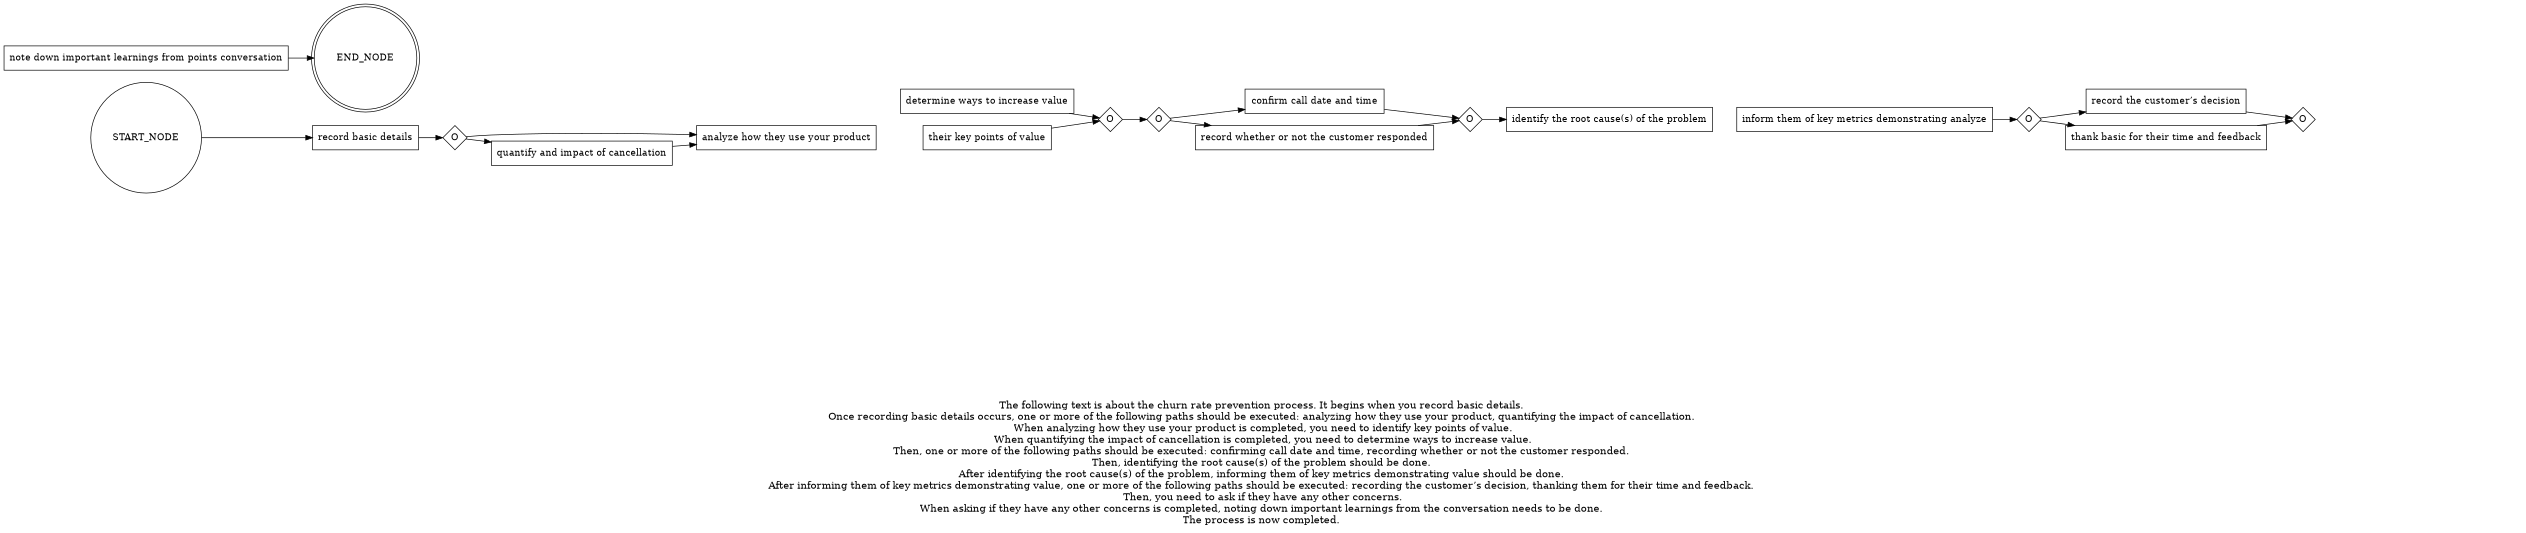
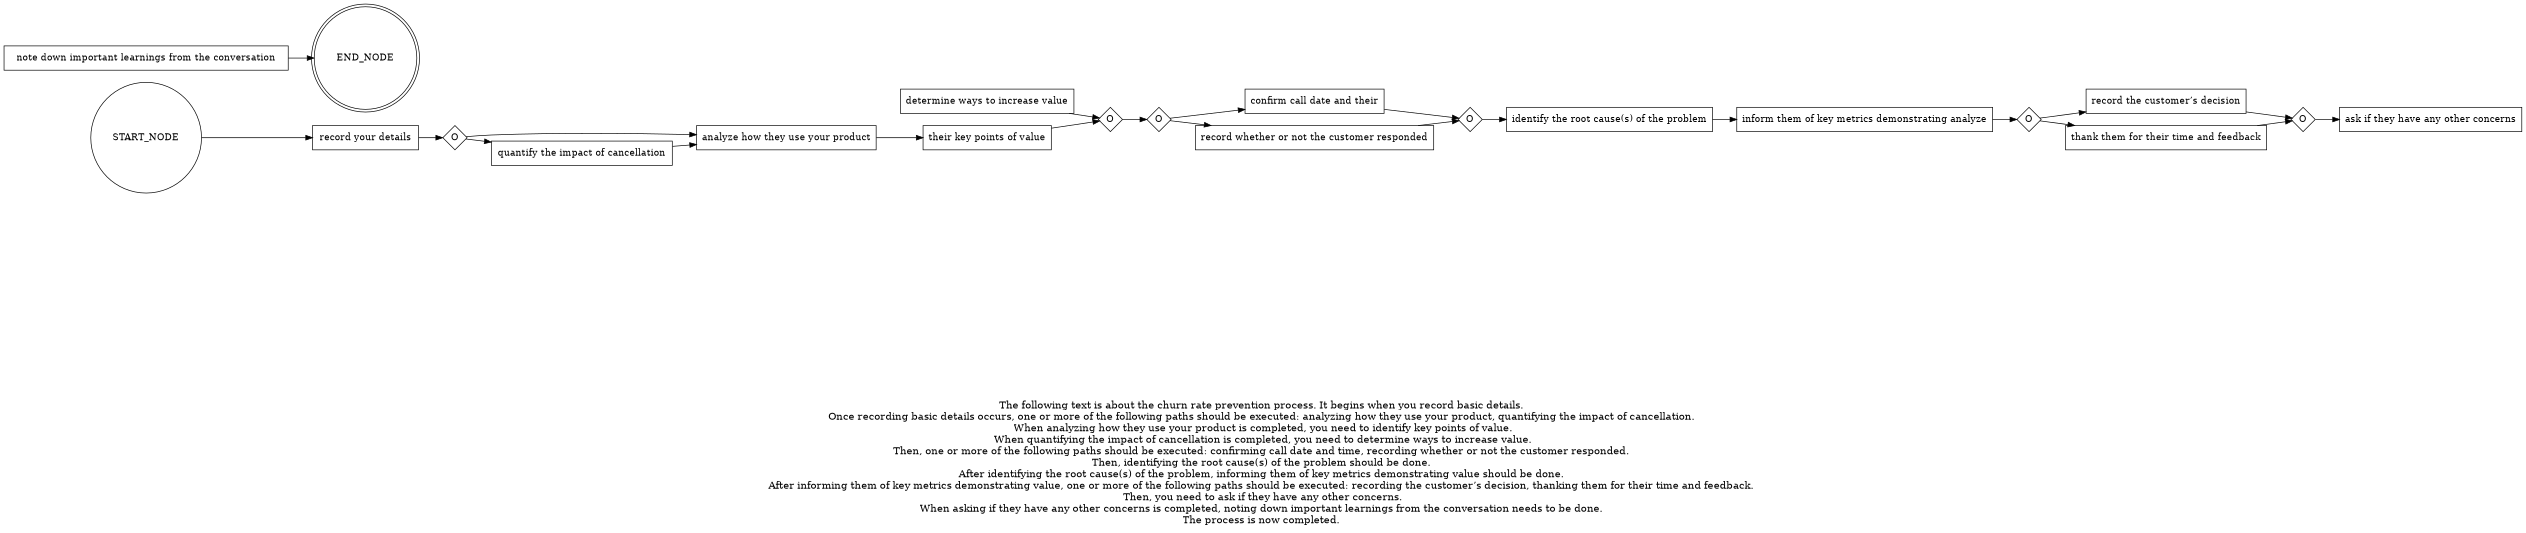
  digraph {
    fontsize=15
    label="\n\n\nThe following text is about the churn rate prevention process. It begins when you record basic details. \nOnce recording basic details occurs, one or more of the following paths should be executed: analyzing how they use your product, quantifying the impact of cancellation. \nWhen analyzing how they use your product is completed, you need to identify key points of value.\nWhen quantifying the impact of cancellation is completed, you need to determine ways to increase value.\nThen, one or more of the following paths should be executed: confirming call date and time, recording whether or not the customer responded. \nThen, identifying the root cause(s) of the problem should be done. \nAfter identifying the root cause(s) of the problem, informing them of key metrics demonstrating value should be done. \nAfter informing them of key metrics demonstrating value, one or more of the following paths should be executed: recording the customer’s decision, thanking them for their time and feedback. \nThen, you need to ask if they have any other concerns.\nWhen asking if they have any other concerns is completed, noting down important learnings from the conversation needs to be done. \nThe process is now completed. \n"
    rankdir=LR
    node [shape=box]
-   "record basic details"
+   "record basic details" [label="record your details"]
    n2 [fixedsize=true label=O shape=diamond width=0.5]
    "analyze how they use your product"
-   "quantify the impact of cancellation" [label="quantify and impact of cancellation"]
+   "quantify the impact of cancellation"
    n5 [label="their key points of value"]
    "determine ways to increase value"
    n7 [fixedsize=true label=O shape=diamond width=0.5]
    n8 [fixedsize=true label=O shape=diamond width=0.5]
-   "confirm call date and time"
+   "confirm call date and time" [label="confirm call date and their"]
    "record whether or not the customer responded"
    n11 [fixedsize=true label=O shape=diamond width=0.5]
    "identify the root cause(s) of the problem"
    n13 [label="inform them of key metrics demonstrating analyze"]
    n14 [fixedsize=true label=O shape=diamond width=0.5]
    "record the customer’s decision"
-   "thank them for their time and feedback" [label="thank basic for their time and feedback"]
+   "thank them for their time and feedback"
    n17 [fixedsize=true label=O shape=diamond width=0.5]
-   "note down important learnings from the conversation" [label="note down important learnings from points conversation"]
+   "ask if they have any other concerns"
+   "note down important learnings from the conversation"
    END_NODE [shape=doublecircle width=0.2]
    START_NODE [shape=circle width=0.3]
    subgraph sub_1 {
      "record basic details"
      n2
      "analyze how they use your product"
      "quantify the impact of cancellation"
      n5
      "determine ways to increase value"
      n7
      n8
      "confirm call date and time"
      "record whether or not the customer responded"
      n11
      "identify the root cause(s) of the problem"
      n13
      n14
      "record the customer’s decision"
      "thank them for their time and feedback"
      n17
+     "ask if they have any other concerns"
      "note down important learnings from the conversation"
    }
    "record basic details" -> n2
    n2 -> "analyze how they use your product"
    n2 -> "quantify the impact of cancellation"
+   "analyze how they use your product" -> n5
    "quantify the impact of cancellation" -> "analyze how they use your product"
    n5 -> n7
    "determine ways to increase value" -> n7
    n7 -> n8
    n8 -> "confirm call date and time"
    n8 -> "record whether or not the customer responded"
    "confirm call date and time" -> n11
    "record whether or not the customer responded" -> n11
    n11 -> "identify the root cause(s) of the problem"
+   "identify the root cause(s) of the problem" -> n13
    n13 -> n14
    n14 -> "record the customer’s decision"
    n14 -> "thank them for their time and feedback"
    "record the customer’s decision" -> n17
    "thank them for their time and feedback" -> n17
+   n17 -> "ask if they have any other concerns"
    "note down important learnings from the conversation" -> END_NODE
    START_NODE -> "record basic details"
  }
